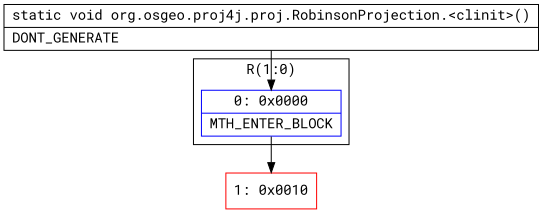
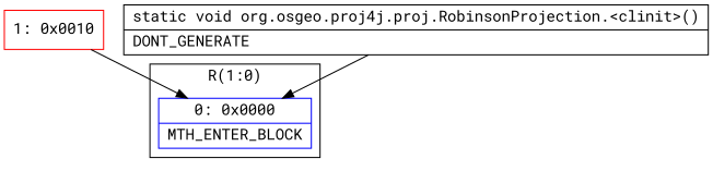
  digraph {
    fontname="Roboto Mono"
    node [shape=record fontname="Roboto Mono"]
    edge [fontname="Roboto Mono"]
    n1 [color=blue label="{0\:\ 0x0000|MTH_ENTER_BLOCK\l}"]
    n2 [color=red label="{1\:\ 0x0010}"]
    n3 [label="{static void org.osgeo.proj4j.proj.RobinsonProjection.\<clinit\>()  | DONT_GENERATE\l}"]
    subgraph cluster_1 {
      label="R(1:0)"
      n1
    }
-   n1 -> n2
+   n2 -> n1
    n3 -> n1
  }
